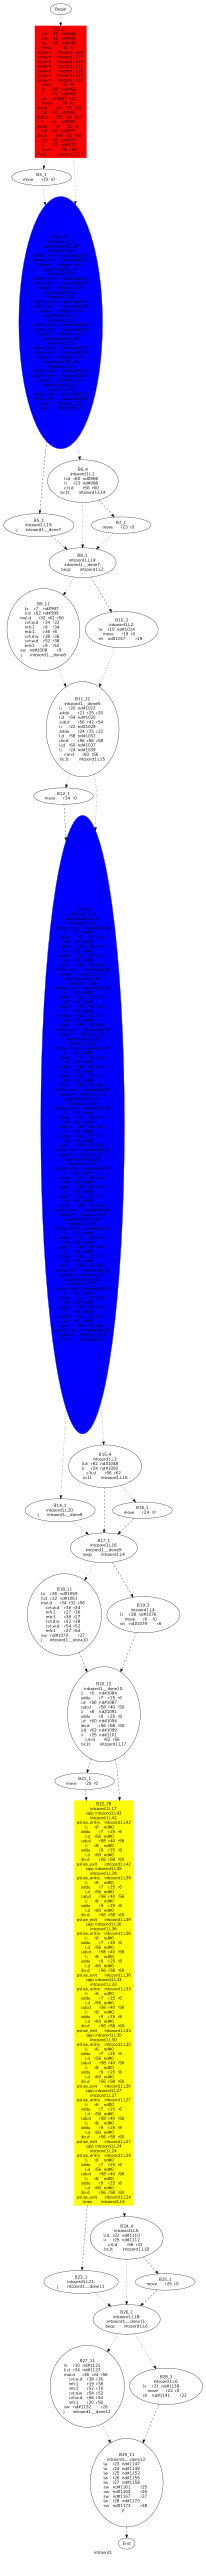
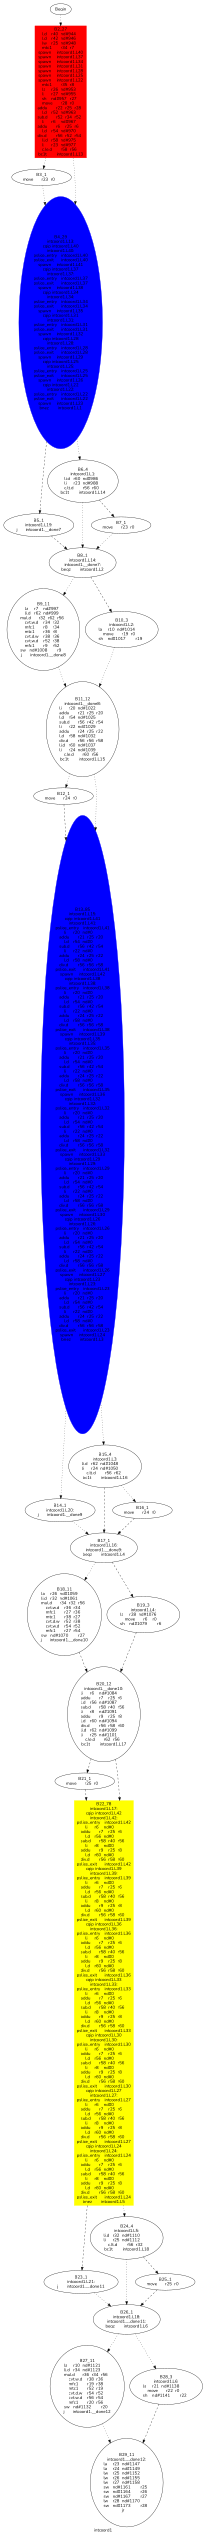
  digraph {
    color=purple
    label=intcoord1
    style=dashed
    fontname=Nunito
    node [fontname=Nunito]
    edge [style=dotted fontname=Nunito]
    n1 [label=Begin]
    n2 [color=red label="B2_27\nl.d	r40	nd#944	\nl.d	r42	nd#946	\nlw	r25	nd#948	\nmtc1	r34	r7	\nspawn	intcoord1.L40\nspawn	intcoord1.L37\nspawn	intcoord1.L34\nspawn	intcoord1.L31\nspawn	intcoord1.L28\nspawn	intcoord1.L25\nspawn	intcoord1.L22\nmtc1	r35	r8	\nla	r26	nd#953	\nli	r27	nd#955	\nsh	nd#957	r27	\nmove	r28	r0	\naddu	r22	r25	r28	\nl.d	r52	nd#963	\nsub.d	r52	r34	r52	\nli	r6	nd#967	\naddu	r6	r25	r6	\nl.d	r54	nd#970	\ndiv.d	r56	r52	r54	\nli.d	r58	nd#975	\nli	r23	nd#977	\nc.le.d	r58	r56	\nbc1t	intcoord1.L13\n" shape=box style=filled]
    n3 [label="B3_1\nmove	r23	r0	\n"]
    n4 [color=blue label="B4_29\nintcoord1.L13:\ncqip	intcoord1.L40\nintcoord1.L40:\npslice_entry	intcoord1.L40\npslice_exit	intcoord1.L40\nspawn	intcoord1.L41\ncqip	intcoord1.L37\nintcoord1.L37:\npslice_entry	intcoord1.L37\npslice_exit	intcoord1.L37\nspawn	intcoord1.L38\ncqip	intcoord1.L34\nintcoord1.L34:\npslice_entry	intcoord1.L34\npslice_exit	intcoord1.L34\nspawn	intcoord1.L35\ncqip	intcoord1.L31\nintcoord1.L31:\npslice_entry	intcoord1.L31\npslice_exit	intcoord1.L31\nspawn	intcoord1.L32\ncqip	intcoord1.L28\nintcoord1.L28:\npslice_entry	intcoord1.L28\npslice_exit	intcoord1.L28\nspawn	intcoord1.L29\ncqip	intcoord1.L25\nintcoord1.L25:\npslice_entry	intcoord1.L25\npslice_exit	intcoord1.L25\nspawn	intcoord1.L26\ncqip	intcoord1.L22\nintcoord1.L22:\npslice_entry	intcoord1.L22\npslice_exit	intcoord1.L22\nspawn	intcoord1.L23\nbnez	intcoord1.L1\n" shape=ellipse style=filled]
-   n5 [label=End]
    n6 [label="B5_1\nintcoord1.L19:\nj	intcoord1.__done7\n"]
    n7 [label="B6_4\nintcoord1.L1:\nli.d	r60	nd#986	\nli	r23	nd#988	\nc.lt.d	r56	r60	\nbc1t	intcoord1.L14\n"]
    n8 [label="B8_1\nintcoord1.L14:\nintcoord1.__done7:\nbeqz	intcoord1.L2\n"]
    n9 [label="B7_1\nmove	r23	r0	\n"]
    n10 [label="B9_11\nla	r7	nd#997	\nli.d	r62	nd#999	\nmul.d	r32	r62	r56	\ncvt.w.d	r34	r32	\nmfc1	r8	r34	\nmtc1	r36	r8	\ncvt.d.w	r38	r36	\ncvt.w.d	r52	r38	\nmfc1	r9	r52	\nsw	nd#1008	r9	\nj	intcoord1.__done8\n"]
    n11 [label="B10_3\nintcoord1.L2:\nla	r10	nd#1014	\nmove	r19	r0	\nsh	nd#1017	r19	\n"]
    n12 [label="B11_12\nintcoord1.__done8:\nli	r20	nd#1022	\naddu	r21	r25	r20	\nl.d	r54	nd#1025	\nsub.d	r56	r42	r54	\nli	r22	nd#1029	\naddu	r24	r25	r22	\nl.d	r58	nd#1032	\ndiv.d	r56	r56	r58	\nli.d	r60	nd#1037	\nli	r24	nd#1039	\nc.le.d	r60	r56	\nbc1t	intcoord1.L15\n"]
    n13 [label="B12_1\nmove	r24	r0	\n"]
    n14 [color=blue label="B13_85\nintcoord1.L15:\ncqip	intcoord1.L41\nintcoord1.L41:\npslice_entry	intcoord1.L41\nli	r20	nd#0	\naddu	r21	r25	r20	\nl.d	r54	nd#0	\nsub.d	r56	r42	r54	\nli	r22	nd#0	\naddu	r24	r25	r22	\nl.d	r58	nd#0	\ndiv.d	r56	r56	r58	\npslice_exit	intcoord1.L41\nspawn	intcoord1.L42\ncqip	intcoord1.L38\nintcoord1.L38:\npslice_entry	intcoord1.L38\nli	r20	nd#0	\naddu	r21	r25	r20	\nl.d	r54	nd#0	\nsub.d	r56	r42	r54	\nli	r22	nd#0	\naddu	r24	r25	r22	\nl.d	r58	nd#0	\ndiv.d	r56	r56	r58	\npslice_exit	intcoord1.L38\nspawn	intcoord1.L39\ncqip	intcoord1.L35\nintcoord1.L35:\npslice_entry	intcoord1.L35\nli	r20	nd#0	\naddu	r21	r25	r20	\nl.d	r54	nd#0	\nsub.d	r56	r42	r54	\nli	r22	nd#0	\naddu	r24	r25	r22	\nl.d	r58	nd#0	\ndiv.d	r56	r56	r58	\npslice_exit	intcoord1.L35\nspawn	intcoord1.L36\ncqip	intcoord1.L32\nintcoord1.L32:\npslice_entry	intcoord1.L32\nli	r20	nd#0	\naddu	r21	r25	r20	\nl.d	r54	nd#0	\nsub.d	r56	r42	r54	\nli	r22	nd#0	\naddu	r24	r25	r22	\nl.d	r58	nd#0	\ndiv.d	r56	r56	r58	\npslice_exit	intcoord1.L32\nspawn	intcoord1.L33\ncqip	intcoord1.L29\nintcoord1.L29:\npslice_entry	intcoord1.L29\nli	r20	nd#0	\naddu	r21	r25	r20	\nl.d	r54	nd#0	\nsub.d	r56	r42	r54	\nli	r22	nd#0	\naddu	r24	r25	r22	\nl.d	r58	nd#0	\ndiv.d	r56	r56	r58	\npslice_exit	intcoord1.L29\nspawn	intcoord1.L30\ncqip	intcoord1.L26\nintcoord1.L26:\npslice_entry	intcoord1.L26\nli	r20	nd#0	\naddu	r21	r25	r20	\nl.d	r54	nd#0	\nsub.d	r56	r42	r54	\nli	r22	nd#0	\naddu	r24	r25	r22	\nl.d	r58	nd#0	\ndiv.d	r56	r56	r58	\npslice_exit	intcoord1.L26\nspawn	intcoord1.L27\ncqip	intcoord1.L23\nintcoord1.L23:\npslice_entry	intcoord1.L23\nli	r20	nd#0	\naddu	r21	r25	r20	\nl.d	r54	nd#0	\nsub.d	r56	r42	r54	\nli	r22	nd#0	\naddu	r24	r25	r22	\nl.d	r58	nd#0	\ndiv.d	r56	r56	r58	\npslice_exit	intcoord1.L23\nspawn	intcoord1.L24\nbnez	intcoord1.L3\n" shape=ellipse style=filled]
    n15 [label="B14_1\nintcoord1.L20:\nj	intcoord1.__done9\n"]
    n16 [label="B15_4\nintcoord1.L3:\nli.d	r62	nd#1048	\nli	r24	nd#1050	\nc.lt.d	r56	r62	\nbc1t	intcoord1.L16\n"]
    n17 [label="B17_1\nintcoord1.L16:\nintcoord1.__done9:\nbeqz	intcoord1.L4\n"]
    n18 [label="B16_1\nmove	r24	r0	\n"]
    n19 [label="B18_11\nla	r26	nd#1059	\nli.d	r32	nd#1061	\nmul.d	r34	r32	r56	\ncvt.w.d	r36	r34	\nmfc1	r27	r36	\nmtc1	r38	r27	\ncvt.d.w	r52	r38	\ncvt.w.d	r54	r52	\nmfc1	r27	r54	\nsw	nd#1070	r27	\nj	intcoord1.__done10\n"]
    n20 [label="B19_3\nintcoord1.L4:\nla	r28	nd#1076	\nmove	r6	r0	\nsh	nd#1079	r6	\n"]
    n21 [label="B20_12\nintcoord1.__done10:\nli	r6	nd#1084	\naddu	r7	r25	r6	\nl.d	r56	nd#1087	\nsub.d	r58	r40	r56	\nli	r8	nd#1091	\naddu	r9	r25	r8	\nl.d	r60	nd#1094	\ndiv.d	r56	r58	r60	\nli.d	r62	nd#1099	\nli	r25	nd#1101	\nc.le.d	r62	r56	\nbc1t	intcoord1.L17\n"]
    n22 [label="B21_1\nmove	r25	r0	\n"]
    n23 [color=yellow label="B22_78\nintcoord1.L17:\ncqip	intcoord1.L42\nintcoord1.L42:\npslice_entry	intcoord1.L42\nli	r6	nd#0	\naddu	r7	r25	r6	\nl.d	r56	nd#0	\nsub.d	r58	r40	r56	\nli	r8	nd#0	\naddu	r9	r25	r8	\nl.d	r60	nd#0	\ndiv.d	r56	r58	r60	\npslice_exit	intcoord1.L42\ncqip	intcoord1.L39\nintcoord1.L39:\npslice_entry	intcoord1.L39\nli	r6	nd#0	\naddu	r7	r25	r6	\nl.d	r56	nd#0	\nsub.d	r58	r40	r56	\nli	r8	nd#0	\naddu	r9	r25	r8	\nl.d	r60	nd#0	\ndiv.d	r56	r58	r60	\npslice_exit	intcoord1.L39\ncqip	intcoord1.L36\nintcoord1.L36:\npslice_entry	intcoord1.L36\nli	r6	nd#0	\naddu	r7	r25	r6	\nl.d	r56	nd#0	\nsub.d	r58	r40	r56	\nli	r8	nd#0	\naddu	r9	r25	r8	\nl.d	r60	nd#0	\ndiv.d	r56	r58	r60	\npslice_exit	intcoord1.L36\ncqip	intcoord1.L33\nintcoord1.L33:\npslice_entry	intcoord1.L33\nli	r6	nd#0	\naddu	r7	r25	r6	\nl.d	r56	nd#0	\nsub.d	r58	r40	r56	\nli	r8	nd#0	\naddu	r9	r25	r8	\nl.d	r60	nd#0	\ndiv.d	r56	r58	r60	\npslice_exit	intcoord1.L33\ncqip	intcoord1.L30\nintcoord1.L30:\npslice_entry	intcoord1.L30\nli	r6	nd#0	\naddu	r7	r25	r6	\nl.d	r56	nd#0	\nsub.d	r58	r40	r56	\nli	r8	nd#0	\naddu	r9	r25	r8	\nl.d	r60	nd#0	\ndiv.d	r56	r58	r60	\npslice_exit	intcoord1.L30\ncqip	intcoord1.L27\nintcoord1.L27:\npslice_entry	intcoord1.L27\nli	r6	nd#0	\naddu	r7	r25	r6	\nl.d	r56	nd#0	\nsub.d	r58	r40	r56	\nli	r8	nd#0	\naddu	r9	r25	r8	\nl.d	r60	nd#0	\ndiv.d	r56	r58	r60	\npslice_exit	intcoord1.L27\ncqip	intcoord1.L24\nintcoord1.L24:\npslice_entry	intcoord1.L24\nli	r6	nd#0	\naddu	r7	r25	r6	\nl.d	r56	nd#0	\nsub.d	r58	r40	r56	\nli	r8	nd#0	\naddu	r9	r25	r8	\nl.d	r60	nd#0	\ndiv.d	r56	r58	r60	\npslice_exit	intcoord1.L24\nbnez	intcoord1.L5\n" shape=polygon style=filled]
    n24 [label="B23_1\nintcoord1.L21:\nj	intcoord1.__done11\n"]
    n25 [label="B24_4\nintcoord1.L5:\nli.d	r32	nd#1110	\nli	r25	nd#1112	\nc.lt.d	r56	r32	\nbc1t	intcoord1.L18\n"]
    n26 [label="B26_1\nintcoord1.L18:\nintcoord1.__done11:\nbeqz	intcoord1.L6\n"]
    n27 [label="B25_1\nmove	r25	r0	\n"]
    n28 [label="B27_11\nla	r10	nd#1121	\nli.d	r34	nd#1123	\nmul.d	r36	r34	r56	\ncvt.w.d	r38	r36	\nmfc1	r19	r38	\nmtc1	r52	r19	\ncvt.d.w	r54	r52	\ncvt.w.d	r56	r54	\nmfc1	r20	r56	\nsw	nd#1132	r20	\nj	intcoord1.__done12\n"]
    n29 [label="B28_3\nintcoord1.L6:\nla	r21	nd#1138	\nmove	r22	r0	\nsh	nd#1141	r22	\n"]
    n30 [label="B29_11\nintcoord1.__done12:\nla	r23	nd#1147	\nla	r24	nd#1149	\nlw	r25	nd#1152	\nlw	r26	nd#1155	\nlw	r27	nd#1158	\nsw	nd#1161	r25	\nsw	nd#1164	r26	\nsw	nd#1167	r27	\nlw	r28	nd#1170	\nsw	nd#1173	r28	\njr	\n"]
    n1 -> n2
    n2 -> n3
    n2 -> n4
    n3 -> n4
    n4 -> n6 [style=dashed]
    n4 -> n7
    n6 -> n8 [style=dashed]
    n7 -> n8
    n7 -> n9 [style=dashed]
    n8 -> n10
    n8 -> n11 [style=dashed]
    n9 -> n8
    n10 -> n12
    n11 -> n12
    n12 -> n13
    n12 -> n14
    n13 -> n14 [style=dashed]
    n14 -> n15
    n14 -> n16
    n15 -> n17
    n16 -> n17 [style=dashed]
    n16 -> n18
    n17 -> n19
    n17 -> n20 [style=dashed]
    n18 -> n17 [style=dashed]
    n19 -> n21 [style=dashed]
    n20 -> n21 [style=dashed]
    n21 -> n22 [style=dashed]
    n21 -> n23 [style=dashed]
    n22 -> n23 [style=dashed]
    n23 -> n24 [style=dashed]
    n23 -> n25
    n24 -> n26
    n25 -> n26
    n25 -> n27 [style=dashed]
    n26 -> n28
    n26 -> n29
    n27 -> n26 [style=dashed]
    n28 -> n30
    n29 -> n30 [style=dashed]
-   n30 -> n5 [style=dashed]
  }
